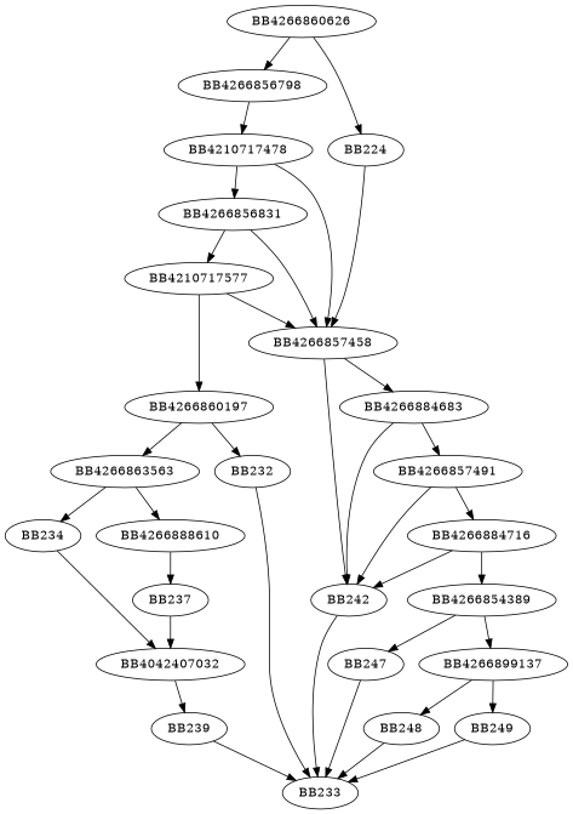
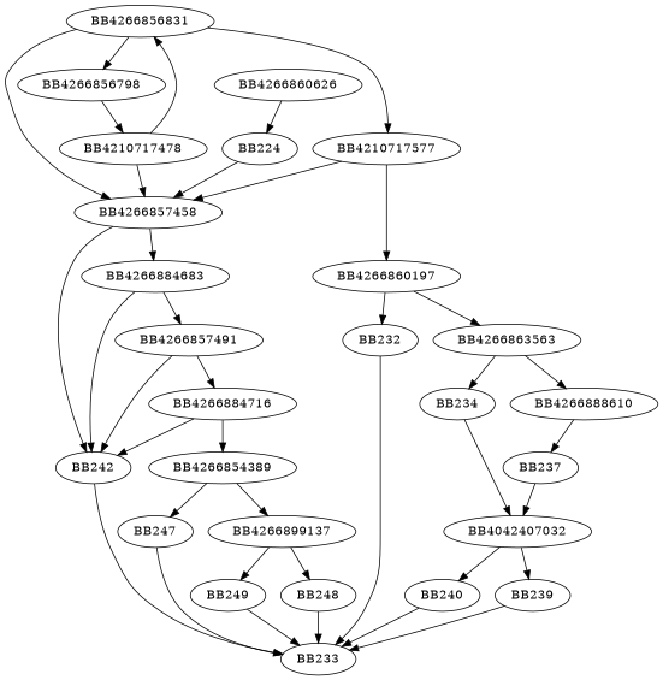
  digraph {
    BB4266860626
    BB224
    BB4266856798
    BB4266857458
    BB4210717478
    BB4266856831
    BB4266884683
    BB242
    BB4210717577
    BB4266857491
    BB233
    BB4266860197
    BB4266863563
    BB232
    BB234
    BB4266888610
    BB4042407032
    BB237
    BB239
+   BB240
    BB4266884716
    BB4266854389
    BB4266899137
    BB247
    BB248
    BB249
    BB4266860626 -> BB224
-   BB4266860626 -> BB4266856798
+   BB4266856831 -> BB4266856798
    BB224 -> BB4266857458
    BB4266856798 -> BB4210717478
    BB4266857458 -> BB4266884683
    BB4266857458 -> BB242
    BB4210717478 -> BB4266857458
    BB4210717478 -> BB4266856831
    BB4266856831 -> BB4266857458
    BB4266856831 -> BB4210717577
    BB4266884683 -> BB242
    BB4266884683 -> BB4266857491
    BB242 -> BB233
    BB4210717577 -> BB4266857458
    BB4210717577 -> BB4266860197
    BB4266857491 -> BB242
    BB4266857491 -> BB4266884716
    BB4266860197 -> BB4266863563
    BB4266860197 -> BB232
    BB4266863563 -> BB234
    BB4266863563 -> BB4266888610
    BB232 -> BB233
    BB234 -> BB4042407032
    BB4266888610 -> BB237
    BB4042407032 -> BB239
+   BB4042407032 -> BB240
    BB237 -> BB4042407032
    BB239 -> BB233
+   BB240 -> BB233
    BB4266884716 -> BB242
    BB4266884716 -> BB4266854389
    BB4266854389 -> BB4266899137
    BB4266854389 -> BB247
    BB4266899137 -> BB248
    BB4266899137 -> BB249
    BB247 -> BB233
    BB248 -> BB233
    BB249 -> BB233
  }
